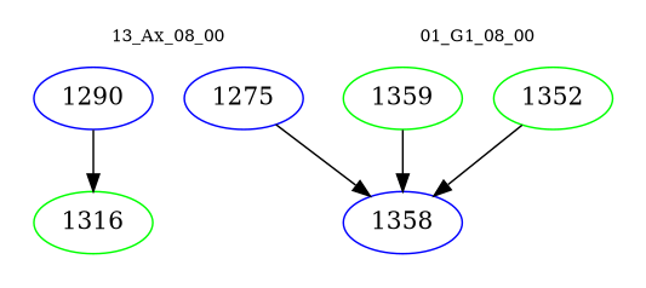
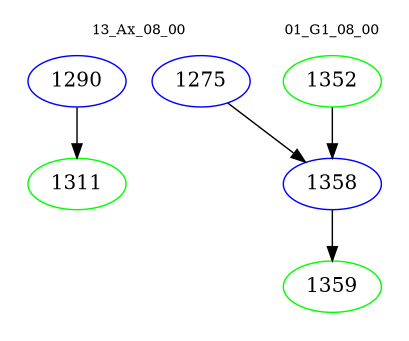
  digraph {
    node [color=blue]
    edge [color=black]
    n1 [label=1275]
    n2 [label=1290]
-   n3 [color=green label=1316]
+   n3 [color=green label=1311]
    n4 [color=green label=1352]
    n5 [label=1358]
    n6 [color=green label=1359]
    subgraph cluster_1 {
      color=white
      fontsize=10
      label="13_Ax_08_00"
      n1
      n2
      n3
    }
    subgraph cluster_2 {
      color=white
      fontsize=10
      label="01_G1_08_00"
      n4
      n5
      n6
    }
    n1 -> n5
    n2 -> n3
    n4 -> n5
-   n6 -> n5
+   n5 -> n6
  }
